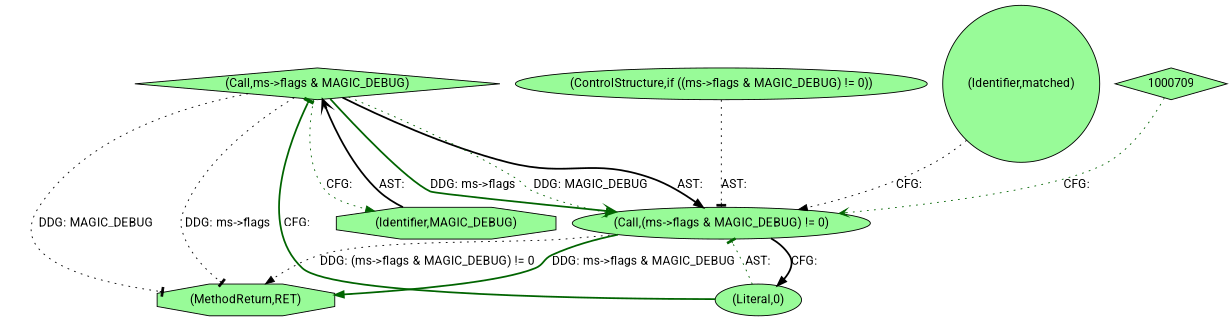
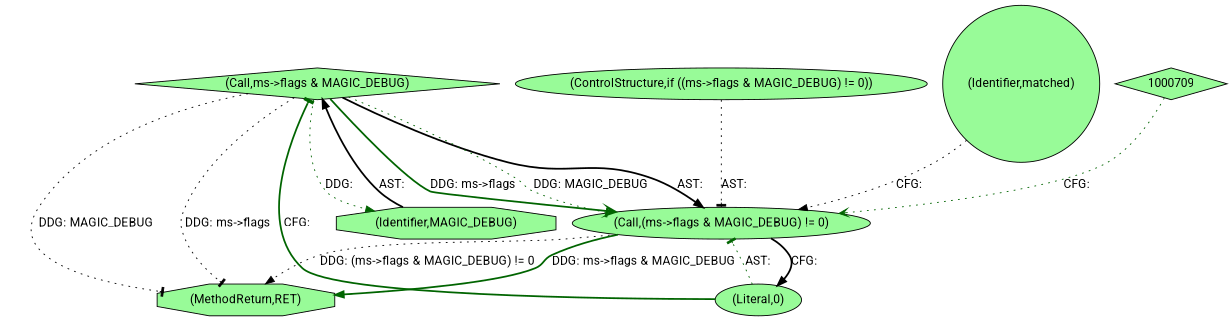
  digraph {
    fontname=Roboto
    node [fillcolor=palegreen fontname=Roboto shape=ellipse style=filled]
    edge [arrowhead=normal color=black fontname=Roboto style=dotted]
    n1 [label="(Call,ms->flags & MAGIC_DEBUG)" shape=diamond]
    n2 [label="(Call,(ms->flags & MAGIC_DEBUG) != 0)"]
    n3 [label="(MethodReturn,RET)" shape=octagon]
    n4 [label="(Identifier,MAGIC_DEBUG)" shape=octagon]
    n5 [label="(Literal,0)"]
    n6 [label="(ControlStructure,if ((ms->flags & MAGIC_DEBUG) != 0))"]
    n7 [label="(Identifier,matched)" shape=circle]
    1000709 [shape=diamond]
    n1 -> n2 [label="AST: " style=bold]
    n1 -> n2 [arrowhead=vee color=darkgreen label="DDG: ms->flags" style=bold]
    n1 -> n2 [arrowhead=tee color=darkgreen label="DDG: MAGIC_DEBUG"]
    n1 -> n3 [arrowhead=tee label="DDG: MAGIC_DEBUG"]
    n1 -> n3 [arrowhead=tee label="DDG: ms->flags"]
-   n1 -> n4 [color=darkgreen label="CFG: "]
+   n1 -> n4 [color=darkgreen label="DDG: "]
    n2 -> n3 [label="DDG: (ms->flags & MAGIC_DEBUG) != 0"]
    n2 -> n3 [color=darkgreen label="DDG: ms->flags & MAGIC_DEBUG" style=bold]
    n2 -> n5 [label="CFG: " style=bold]
-   n4 -> n1 [arrowhead=vee label="AST: " style=bold]
+   n4 -> n1 [label="AST: " style=bold]
    n5 -> n1 [arrowhead=tee color=darkgreen label="CFG: " style=bold]
    n5 -> n2 [arrowhead=tee color=darkgreen label="AST: "]
    n6 -> n2 [arrowhead=tee label="AST: "]
    n7 -> n2 [label="CFG: "]
    1000709 -> n2 [arrowhead=vee color=darkgreen label="CFG: "]
  }
